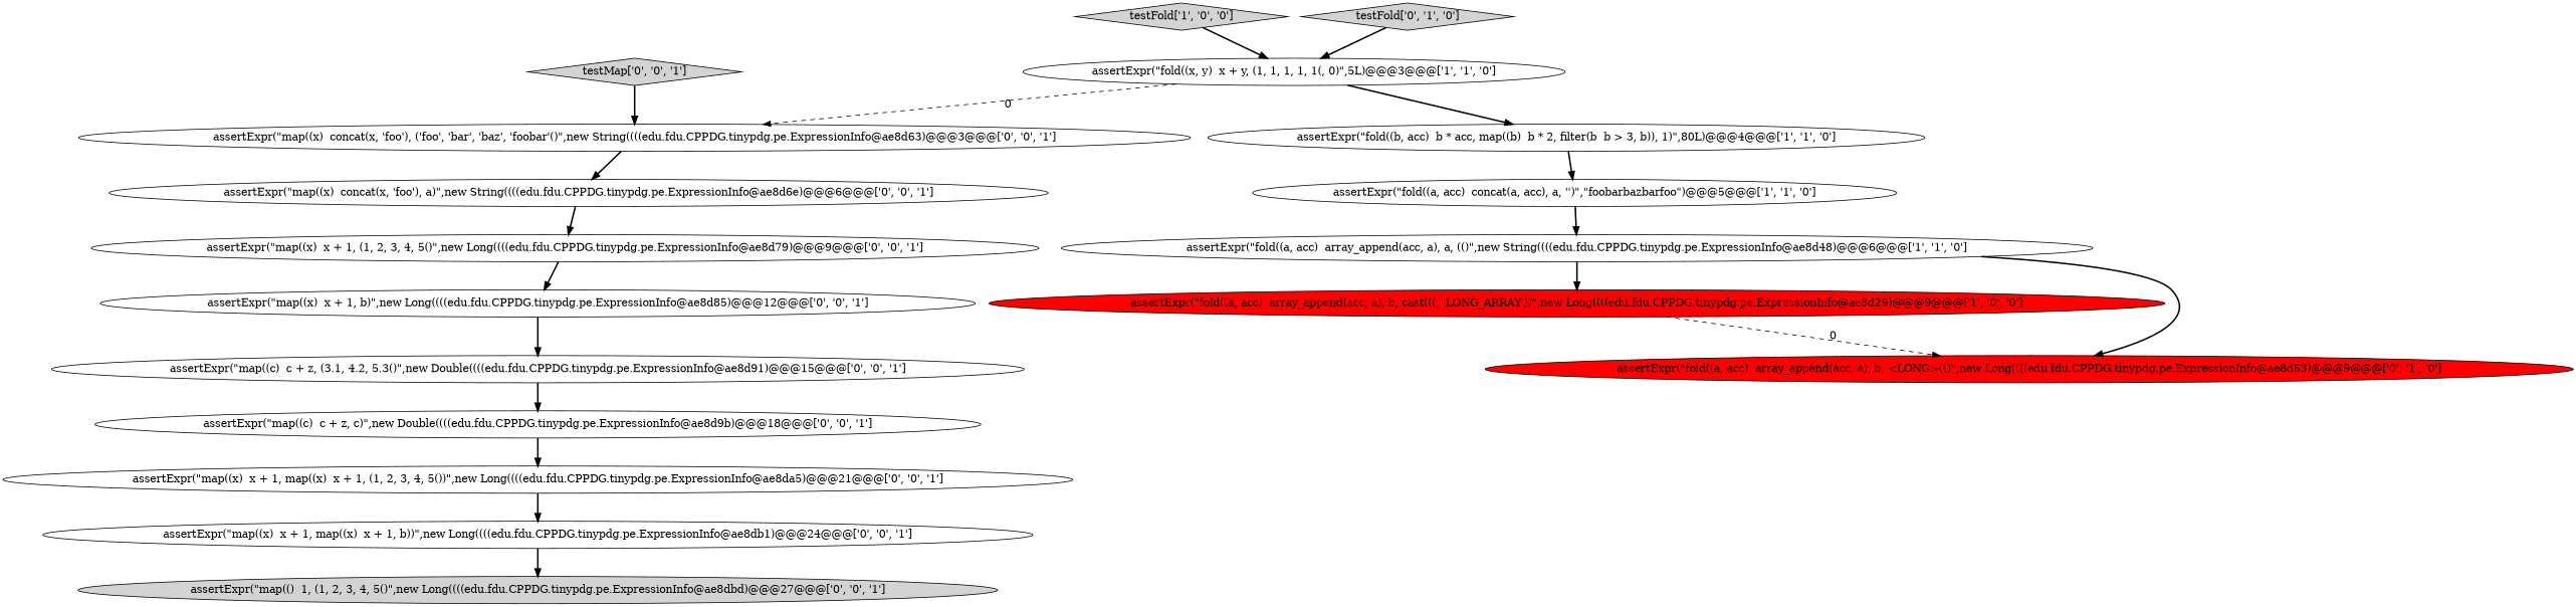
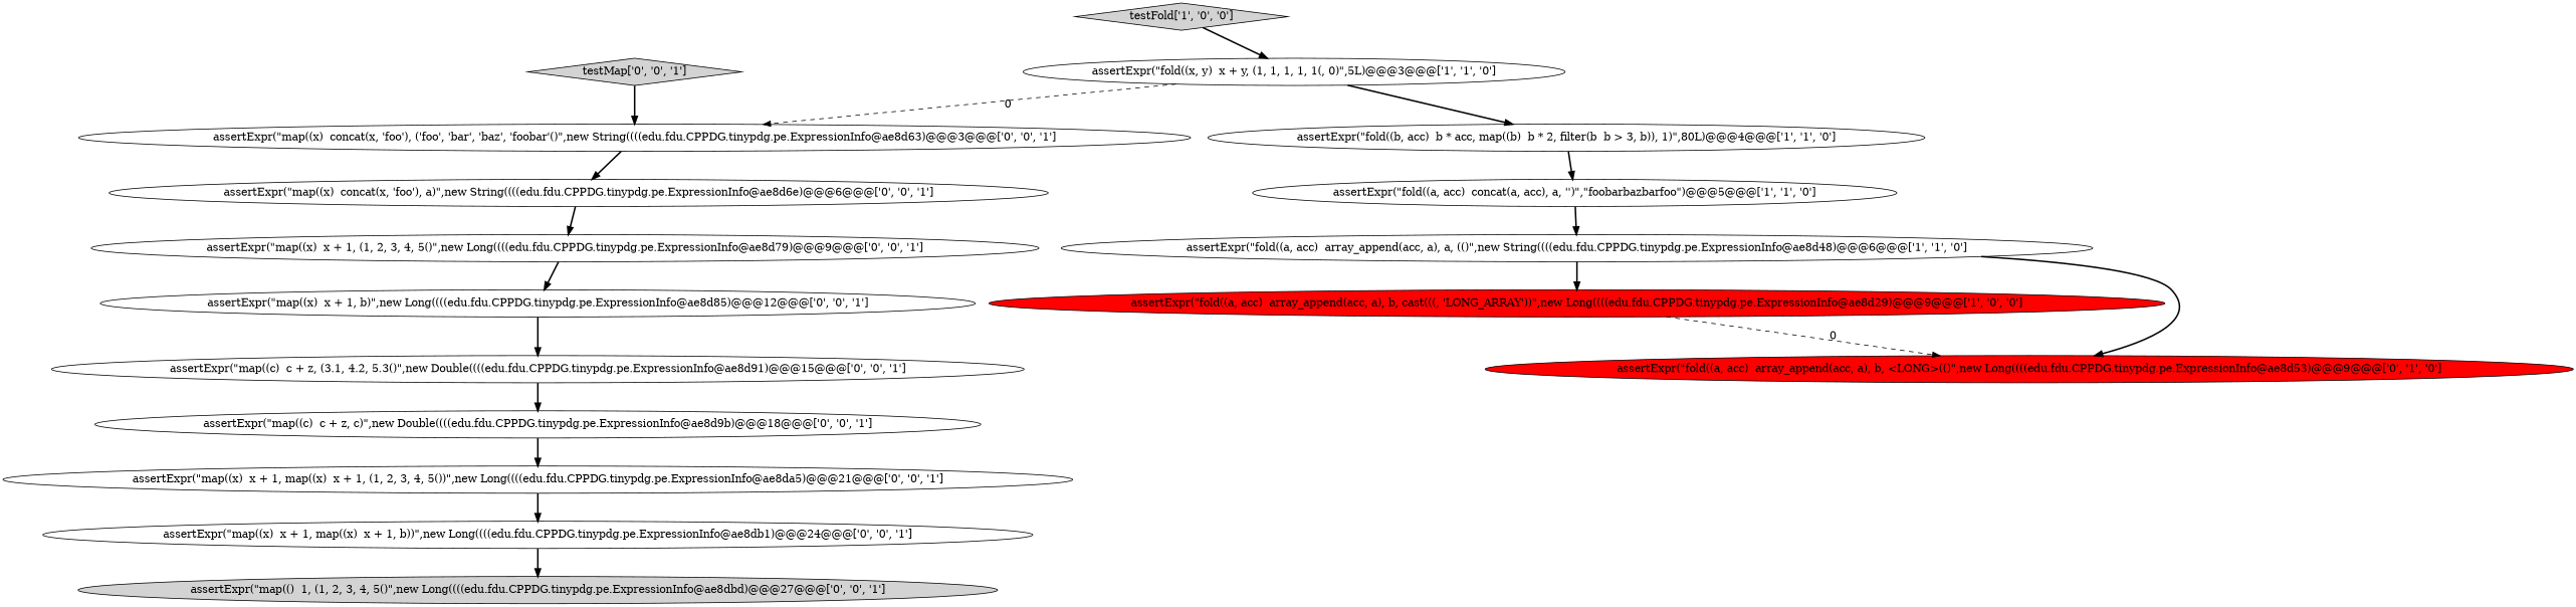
  digraph {
    node [fillcolor=white shape=ellipse style=filled]
    edge [style=bold]
    n1 [label="assertExpr(\"map((c)  c + z, c)\",new Double((((edu.fdu.CPPDG.tinypdg.pe.ExpressionInfo@ae8d9b)@@@18@@@['0', '0', '1']"]
    n2 [label="assertExpr(\"map((x)  x + 1, map((x)  x + 1, (1, 2, 3, 4, 5())\",new Long((((edu.fdu.CPPDG.tinypdg.pe.ExpressionInfo@ae8da5)@@@21@@@['0', '0', '1']"]
    n3 [fillcolor=lightgray label="testMap['0', '0', '1']" shape=diamond]
    n4 [label="assertExpr(\"map((x)  concat(x, 'foo'), ('foo', 'bar', 'baz', 'foobar'()\",new String((((edu.fdu.CPPDG.tinypdg.pe.ExpressionInfo@ae8d63)@@@3@@@['0', '0', '1']"]
    n5 [fillcolor=lightgray label="assertExpr(\"map(()  1, (1, 2, 3, 4, 5()\",new Long((((edu.fdu.CPPDG.tinypdg.pe.ExpressionInfo@ae8dbd)@@@27@@@['0', '0', '1']"]
    n6 [label="assertExpr(\"fold((a, acc)  concat(a, acc), a, '')\",\"foobarbazbarfoo\")@@@5@@@['1', '1', '0']"]
    n7 [label="assertExpr(\"fold((a, acc)  array_append(acc, a), a, (()\",new String((((edu.fdu.CPPDG.tinypdg.pe.ExpressionInfo@ae8d48)@@@6@@@['1', '1', '0']"]
    n8 [label="assertExpr(\"fold((b, acc)  b * acc, map((b)  b * 2, filter(b  b > 3, b)), 1)\",80L)@@@4@@@['1', '1', '0']"]
    n9 [label="assertExpr(\"map((x)  concat(x, 'foo'), a)\",new String((((edu.fdu.CPPDG.tinypdg.pe.ExpressionInfo@ae8d6e)@@@6@@@['0', '0', '1']"]
    n10 [fillcolor=red label="assertExpr(\"fold((a, acc)  array_append(acc, a), b, cast(((, 'LONG_ARRAY'))\",new Long((((edu.fdu.CPPDG.tinypdg.pe.ExpressionInfo@ae8d29)@@@9@@@['1', '0', '0']"]
    n11 [fillcolor=red label="assertExpr(\"fold((a, acc)  array_append(acc, a), b, <LONG>(()\",new Long((((edu.fdu.CPPDG.tinypdg.pe.ExpressionInfo@ae8d53)@@@9@@@['0', '1', '0']"]
    n12 [label="assertExpr(\"map((x)  x + 1, b)\",new Long((((edu.fdu.CPPDG.tinypdg.pe.ExpressionInfo@ae8d85)@@@12@@@['0', '0', '1']"]
    n13 [label="assertExpr(\"map((c)  c + z, (3.1, 4.2, 5.3()\",new Double((((edu.fdu.CPPDG.tinypdg.pe.ExpressionInfo@ae8d91)@@@15@@@['0', '0', '1']"]
    n14 [label="assertExpr(\"map((x)  x + 1, (1, 2, 3, 4, 5()\",new Long((((edu.fdu.CPPDG.tinypdg.pe.ExpressionInfo@ae8d79)@@@9@@@['0', '0', '1']"]
    n15 [label="assertExpr(\"map((x)  x + 1, map((x)  x + 1, b))\",new Long((((edu.fdu.CPPDG.tinypdg.pe.ExpressionInfo@ae8db1)@@@24@@@['0', '0', '1']"]
    n16 [label="assertExpr(\"fold((x, y)  x + y, (1, 1, 1, 1, 1(, 0)\",5L)@@@3@@@['1', '1', '0']"]
    n17 [fillcolor=lightgray label="testFold['1', '0', '0']" shape=diamond]
-   n18 [fillcolor=lightgray label="testFold['0', '1', '0']" shape=diamond]
    n1 -> n2
    n2 -> n15
    n3 -> n4
    n4 -> n9
    n6 -> n7
    n7 -> n10
    n7 -> n11
    n8 -> n6
    n9 -> n14
    n10 -> n11 [label=0 style=dashed]
    n12 -> n13
    n13 -> n1
    n14 -> n12
    n15 -> n5
    n16 -> n4 [label=0 style=dashed]
    n16 -> n8
    n17 -> n16
-   n18 -> n16
  }
